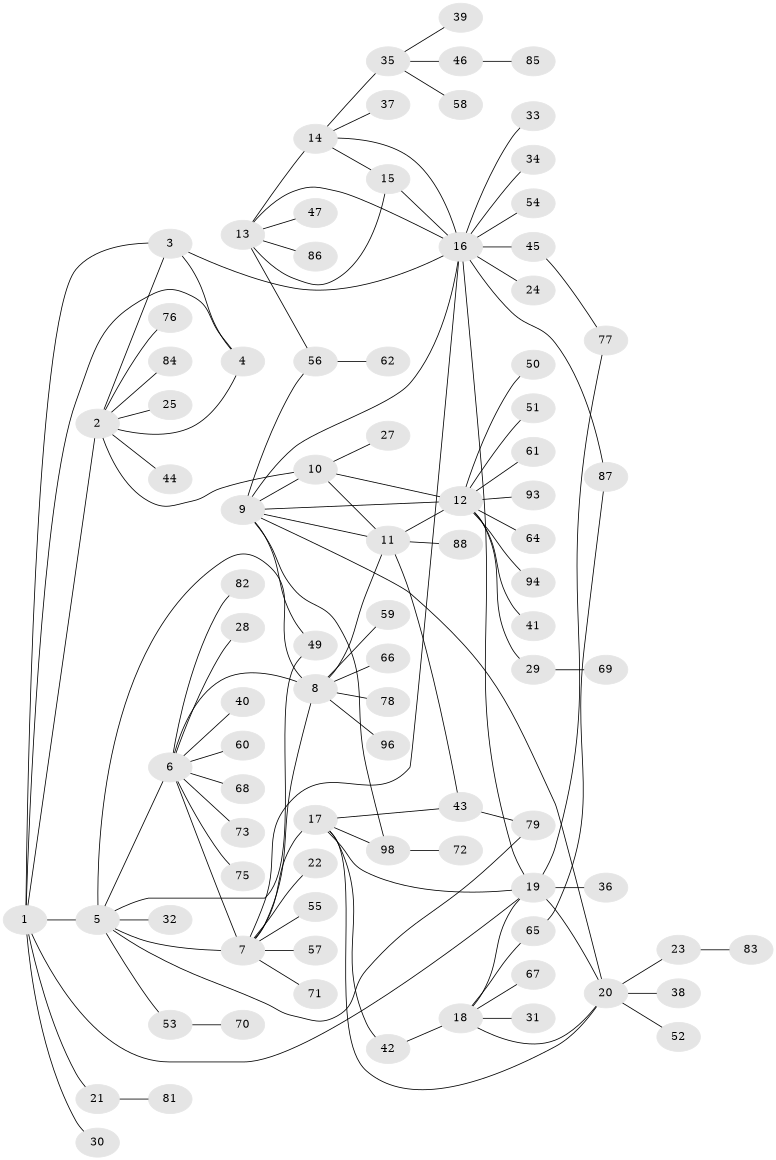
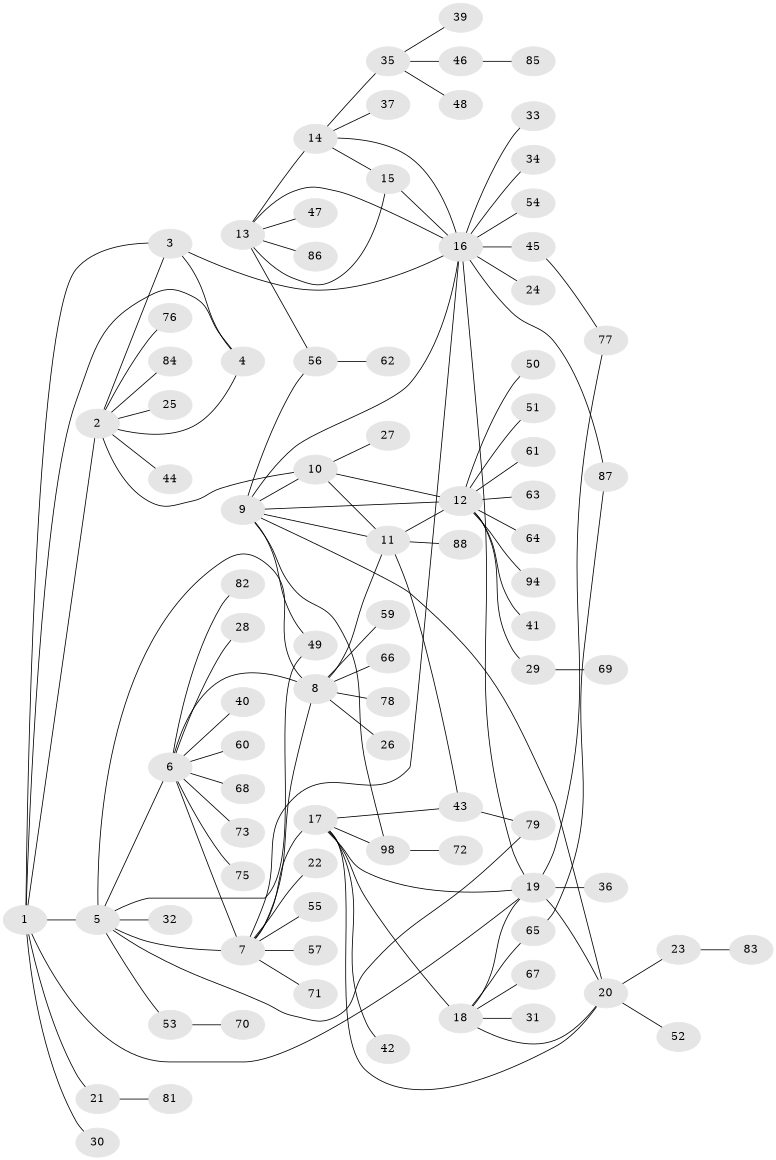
  graph {
    rankdir=LR
    node [color=gray90 style=filled]
    1
    2
    3
    4
    5
    19
    21
    30
    10
    25
    44
    76
    84
    16
    6
    7
    8
    32
    49
    53
    79
    20
    36
    77
    81
    11
    12
    27
    24
    33
    34
    45
    54
    87
    28
    40
    60
    68
    73
    75
    82
    17
    22
    55
    57
    71
-   26 [label=96]
+   26
    59
    66
    78
    70
    n52 [label=98]
    43
    18
    42
    n56 [label=88]
    9
    56
    29
    41
    50
    51
    61
-   63 [label=93]
+   63
    64
    n66 [label=94]
    23
-   38
    52
    72
    62
    69
    13
    14
    15
    47
    86
    35
    37
    39
    46
-   58
+   58 [label=48]
    31
    65
    67
    83
    85
    1 -- 2
    1 -- 3
    1 -- 4
    1 -- 5
    1 -- 19
    1 -- 21
    1 -- 30
    2 -- 3
    2 -- 4
    2 -- 10
    2 -- 25
    2 -- 44
    2 -- 76
    2 -- 84
    3 -- 4
    3 -- 16
    5 -- 6
    5 -- 7
    5 -- 8
    5 -- 32
    5 -- 49
    5 -- 53
    5 -- 79
    19 -- 20
    19 -- 36
    19 -- 77
    21 -- 81
    10 -- 11
    10 -- 12
    10 -- 27
    16 -- 19
    16 -- 24
    16 -- 33
    16 -- 34
    16 -- 45
    16 -- 54
    16 -- 87
    6 -- 7
    6 -- 8
    6 -- 28
    6 -- 40
    6 -- 60
    6 -- 68
    6 -- 73
    6 -- 75
    6 -- 82
    7 -- 16
    7 -- 8
    7 -- 17
    7 -- 22
    7 -- 55
    7 -- 57
    7 -- 71
    8 -- 11
    8 -- 26
    8 -- 59
    8 -- 66
    8 -- 78
    53 -- 70
    20 -- 23
-   20 -- 38
    20 -- 52
    11 -- 12
    11 -- 43
    11 -- n56
    12 -- 29
    12 -- 41
    12 -- 50
    12 -- 51
    12 -- 61
    12 -- 63
    12 -- 64
    12 -- n66
    45 -- 77
    17 -- 19
    17 -- 20
    17 -- n52
    17 -- 43
-   42 -- 18
+   17 -- 18
    17 -- 42
    n52 -- 72
    43 -- 79
    18 -- 19
    18 -- 20
    18 -- 31
    18 -- 65
    18 -- 67
    9 -- 10
    9 -- 16
    9 -- 49
    9 -- 20
    9 -- 11
    9 -- 12
    9 -- n52
    9 -- 56
    56 -- 62
    29 -- 69
    23 -- 83
    13 -- 16
    13 -- 56
    13 -- 14
    13 -- 15
    13 -- 47
    13 -- 86
    14 -- 16
    14 -- 15
    14 -- 35
    14 -- 37
    15 -- 16
    35 -- 39
    35 -- 46
    35 -- 58
    46 -- 85
    65 -- 87
  }
